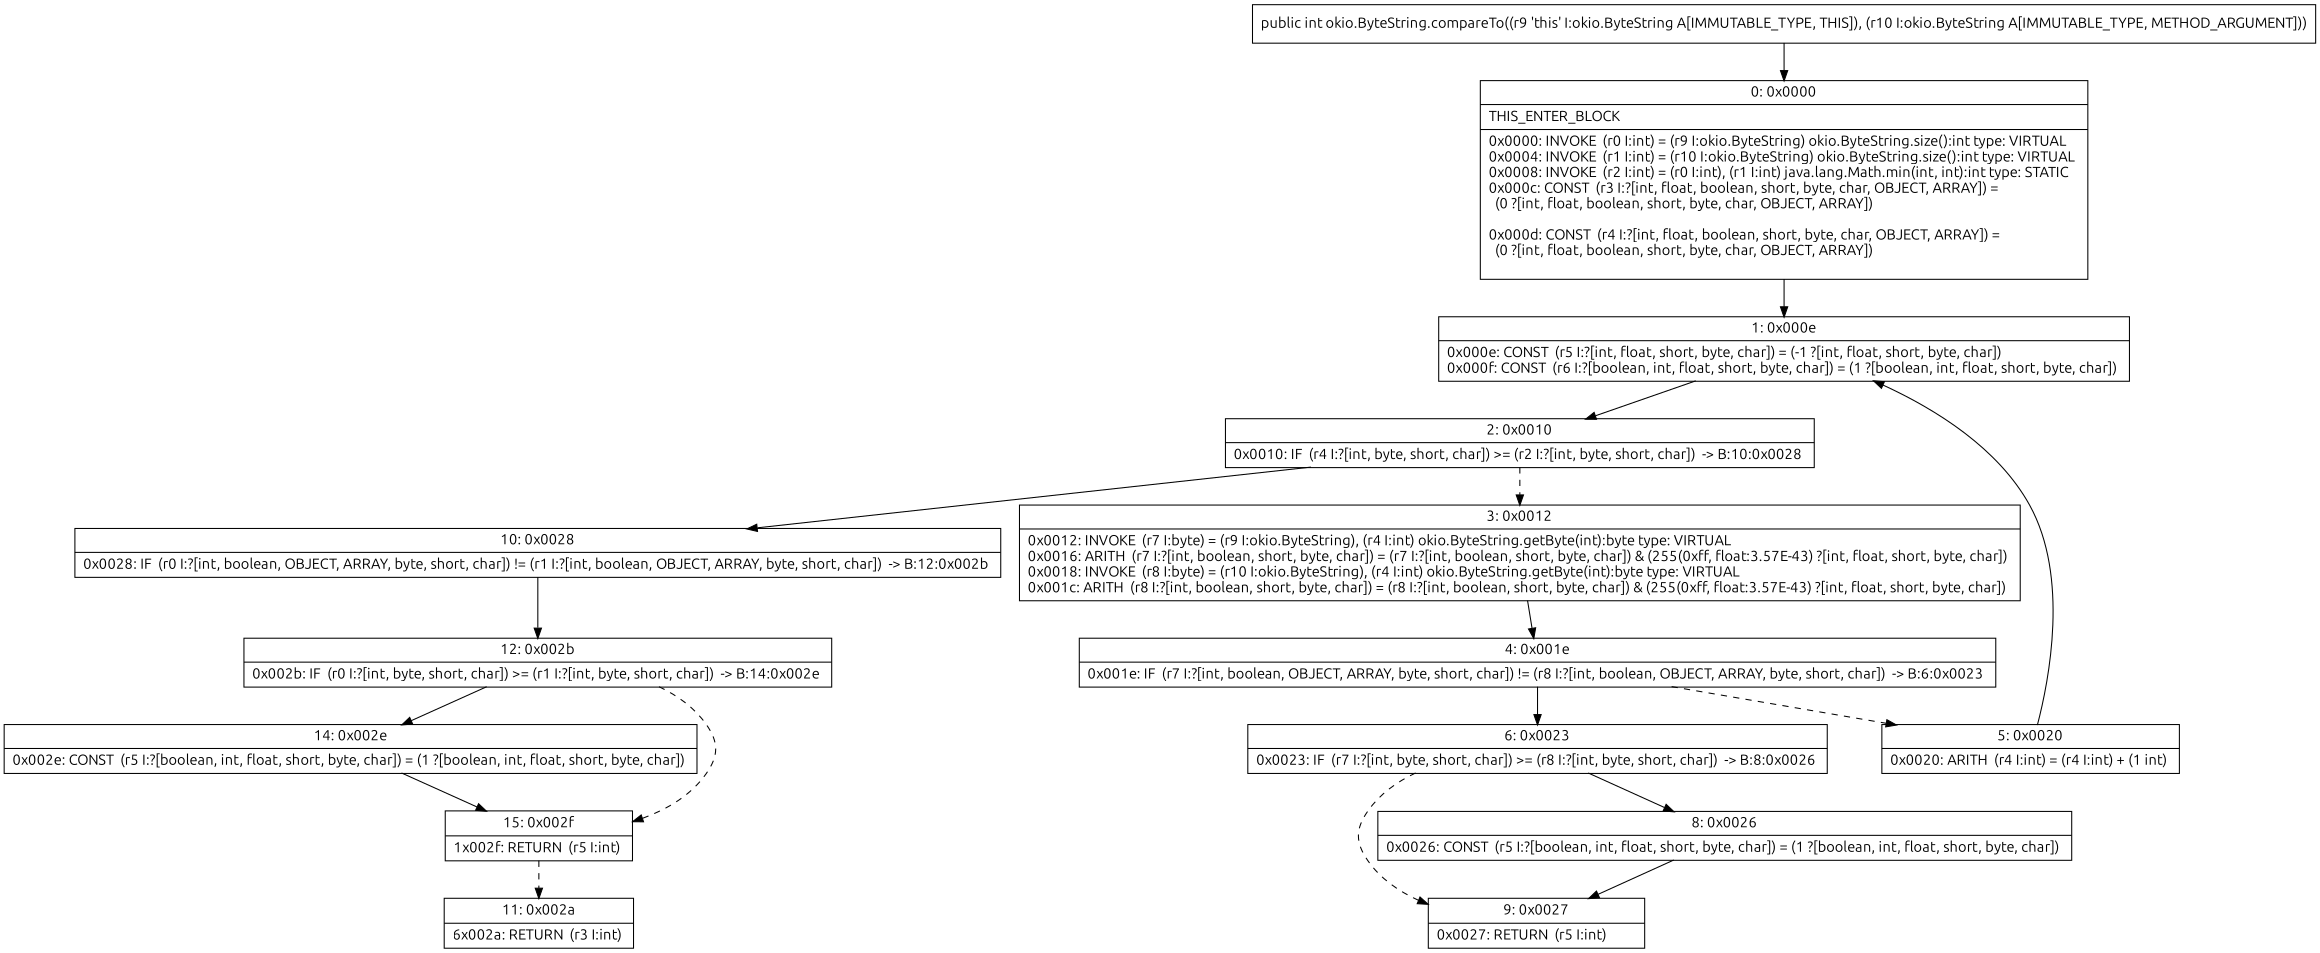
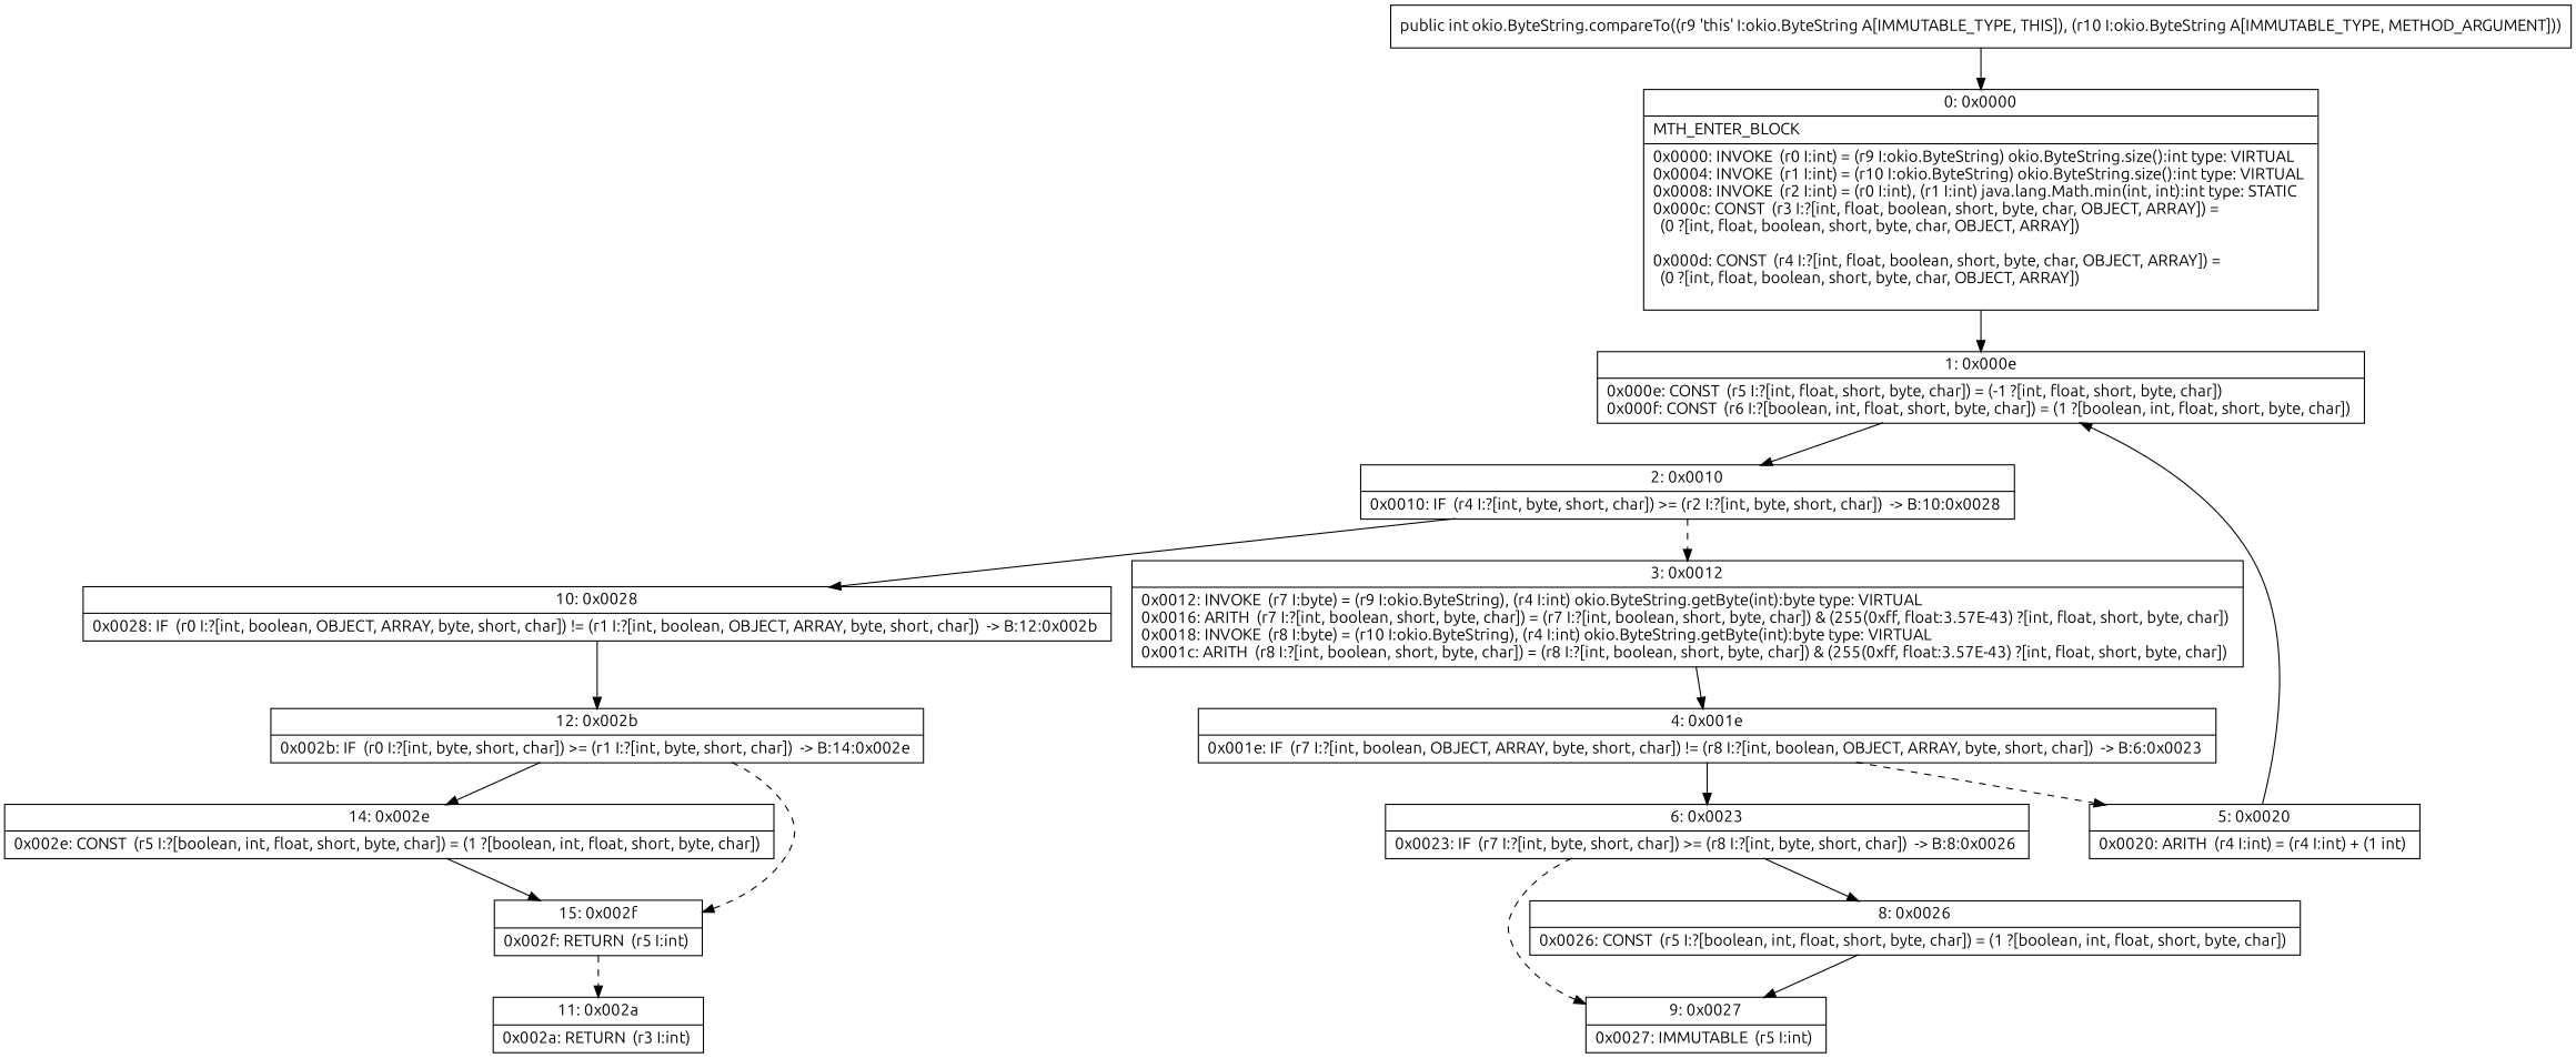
  digraph {
    fontname=Ubuntu
    node [fontname=Ubuntu shape=record]
    edge [fontname=Ubuntu]
-   n1 [label="{0\:\ 0x0000|THIS_ENTER_BLOCK\l|0x0000: INVOKE  (r0 I:int) = (r9 I:okio.ByteString) okio.ByteString.size():int type: VIRTUAL \l0x0004: INVOKE  (r1 I:int) = (r10 I:okio.ByteString) okio.ByteString.size():int type: VIRTUAL \l0x0008: INVOKE  (r2 I:int) = (r0 I:int), (r1 I:int) java.lang.Math.min(int, int):int type: STATIC \l0x000c: CONST  (r3 I:?[int, float, boolean, short, byte, char, OBJECT, ARRAY]) = \l  (0 ?[int, float, boolean, short, byte, char, OBJECT, ARRAY])\l \l0x000d: CONST  (r4 I:?[int, float, boolean, short, byte, char, OBJECT, ARRAY]) = \l  (0 ?[int, float, boolean, short, byte, char, OBJECT, ARRAY])\l \l}"]
+   n1 [label="{0\:\ 0x0000|MTH_ENTER_BLOCK\l|0x0000: INVOKE  (r0 I:int) = (r9 I:okio.ByteString) okio.ByteString.size():int type: VIRTUAL \l0x0004: INVOKE  (r1 I:int) = (r10 I:okio.ByteString) okio.ByteString.size():int type: VIRTUAL \l0x0008: INVOKE  (r2 I:int) = (r0 I:int), (r1 I:int) java.lang.Math.min(int, int):int type: STATIC \l0x000c: CONST  (r3 I:?[int, float, boolean, short, byte, char, OBJECT, ARRAY]) = \l  (0 ?[int, float, boolean, short, byte, char, OBJECT, ARRAY])\l \l0x000d: CONST  (r4 I:?[int, float, boolean, short, byte, char, OBJECT, ARRAY]) = \l  (0 ?[int, float, boolean, short, byte, char, OBJECT, ARRAY])\l \l}"]
    n2 [label="{1\:\ 0x000e|0x000e: CONST  (r5 I:?[int, float, short, byte, char]) = (\-1 ?[int, float, short, byte, char]) \l0x000f: CONST  (r6 I:?[boolean, int, float, short, byte, char]) = (1 ?[boolean, int, float, short, byte, char]) \l}"]
    n3 [label="{2\:\ 0x0010|0x0010: IF  (r4 I:?[int, byte, short, char]) \>= (r2 I:?[int, byte, short, char])  \-\> B:10:0x0028 \l}"]
    n4 [label="{3\:\ 0x0012|0x0012: INVOKE  (r7 I:byte) = (r9 I:okio.ByteString), (r4 I:int) okio.ByteString.getByte(int):byte type: VIRTUAL \l0x0016: ARITH  (r7 I:?[int, boolean, short, byte, char]) = (r7 I:?[int, boolean, short, byte, char]) & (255(0xff, float:3.57E\-43) ?[int, float, short, byte, char]) \l0x0018: INVOKE  (r8 I:byte) = (r10 I:okio.ByteString), (r4 I:int) okio.ByteString.getByte(int):byte type: VIRTUAL \l0x001c: ARITH  (r8 I:?[int, boolean, short, byte, char]) = (r8 I:?[int, boolean, short, byte, char]) & (255(0xff, float:3.57E\-43) ?[int, float, short, byte, char]) \l}"]
    n5 [label="{10\:\ 0x0028|0x0028: IF  (r0 I:?[int, boolean, OBJECT, ARRAY, byte, short, char]) != (r1 I:?[int, boolean, OBJECT, ARRAY, byte, short, char])  \-\> B:12:0x002b \l}"]
    n6 [label="{4\:\ 0x001e|0x001e: IF  (r7 I:?[int, boolean, OBJECT, ARRAY, byte, short, char]) != (r8 I:?[int, boolean, OBJECT, ARRAY, byte, short, char])  \-\> B:6:0x0023 \l}"]
    n7 [label="{12\:\ 0x002b|0x002b: IF  (r0 I:?[int, byte, short, char]) \>= (r1 I:?[int, byte, short, char])  \-\> B:14:0x002e \l}"]
    n8 [label="{5\:\ 0x0020|0x0020: ARITH  (r4 I:int) = (r4 I:int) + (1 int) \l}"]
    n9 [label="{6\:\ 0x0023|0x0023: IF  (r7 I:?[int, byte, short, char]) \>= (r8 I:?[int, byte, short, char])  \-\> B:8:0x0026 \l}"]
    n10 [label="{8\:\ 0x0026|0x0026: CONST  (r5 I:?[boolean, int, float, short, byte, char]) = (1 ?[boolean, int, float, short, byte, char]) \l}"]
-   n11 [label="{9\:\ 0x0027|0x0027: RETURN  (r5 I:int) \l}"]
-   n12 [label="{11\:\ 0x002a|6x002a: RETURN  (r3 I:int) \l}"]
+   n11 [label="{9\:\ 0x0027|0x0027: IMMUTABLE  (r5 I:int) \l}"]
+   n12 [label="{11\:\ 0x002a|0x002a: RETURN  (r3 I:int) \l}"]
    n13 [label="{14\:\ 0x002e|0x002e: CONST  (r5 I:?[boolean, int, float, short, byte, char]) = (1 ?[boolean, int, float, short, byte, char]) \l}"]
-   n14 [label="{15\:\ 0x002f|1x002f: RETURN  (r5 I:int) \l}"]
+   n14 [label="{15\:\ 0x002f|0x002f: RETURN  (r5 I:int) \l}"]
    n15 [label="{public int okio.ByteString.compareTo((r9 'this' I:okio.ByteString A[IMMUTABLE_TYPE, THIS]), (r10 I:okio.ByteString A[IMMUTABLE_TYPE, METHOD_ARGUMENT])) }"]
    n1 -> n2
    n2 -> n3
    n3 -> n4 [style=dashed]
    n3 -> n5
    n4 -> n6
    n5 -> n7
    n6 -> n8 [style=dashed]
    n6 -> n9
    n7 -> n13
    n7 -> n14 [style=dashed]
    n8 -> n2
    n9 -> n10
    n9 -> n11 [style=dashed]
    n10 -> n11
    n13 -> n14
    n14 -> n12 [style=dashed]
    n15 -> n1
  }
